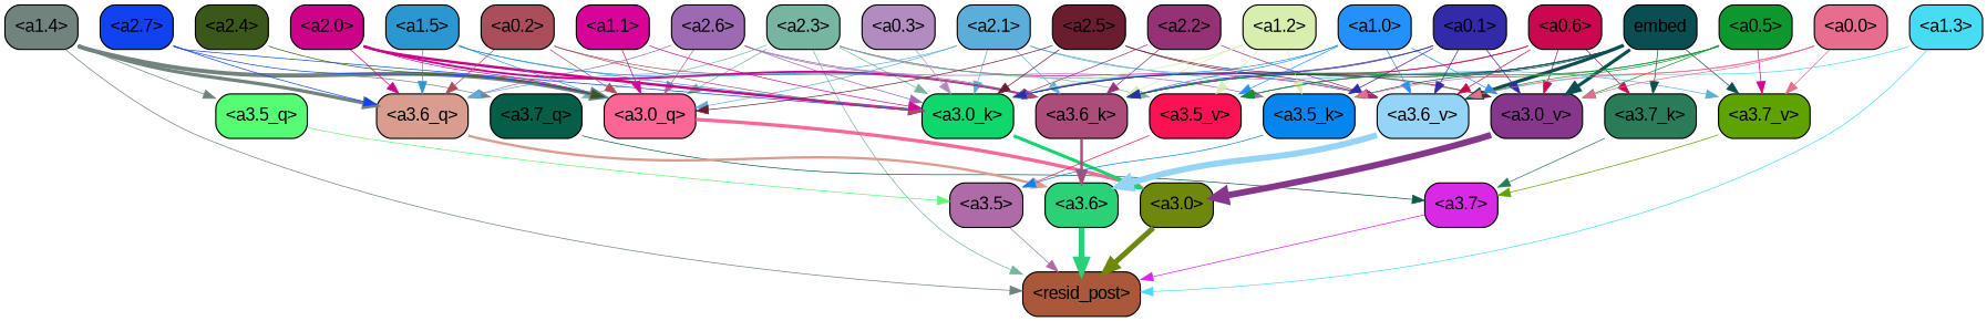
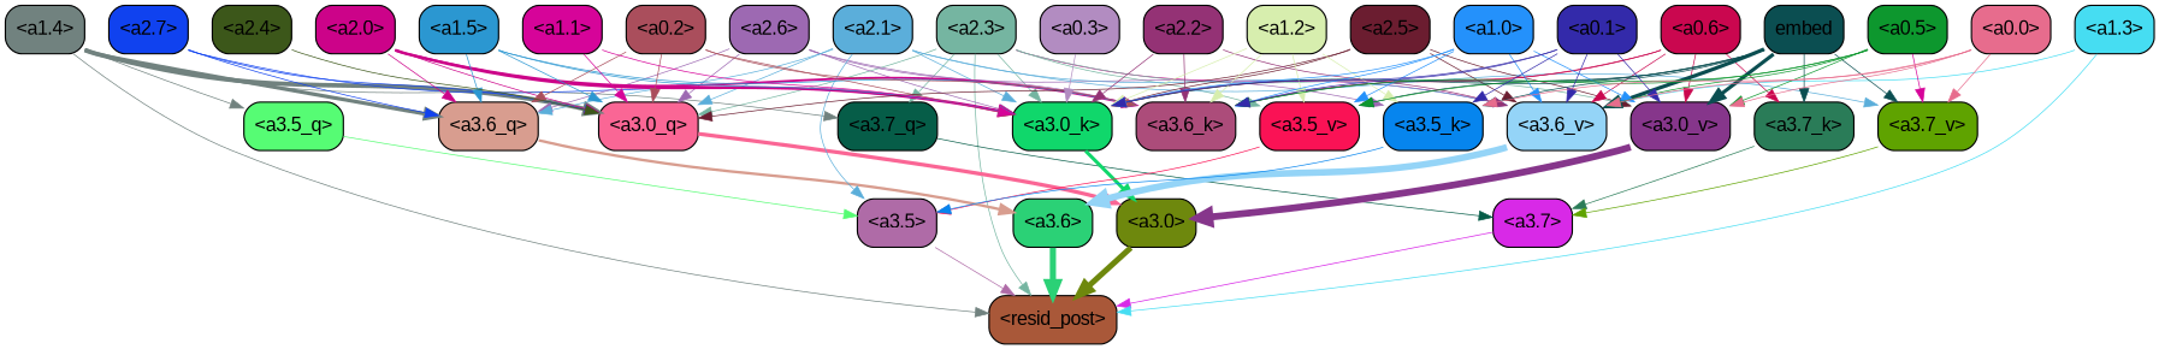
  strict digraph {
    fontname="Liberation Sans"
    splines=true
    node [color=black fontname="Liberation Sans" shape=box style="filled, rounded"]
    edge [color="#0b4e51" fontname="Liberation Sans" penwidth=0.6]
    "<a3.7>" [fillcolor="#d829e7"]
    "<resid_post>" [fillcolor="#a95839"]
    "<a3.6>" [fillcolor="#2bd176"]
    "<a3.5>" [fillcolor="#af6ba7"]
    "<a3.0>" [fillcolor="#6e880d"]
    "<a2.3>" [fillcolor="#75b5a1"]
    "<a3.7_q>" [fillcolor="#065d48"]
    "<a3.0_q>" [fillcolor="#fa6695"]
    "<a3.0_k>" [fillcolor="#10d76b"]
    "<a3.6_v>" [fillcolor="#94d4f7"]
    "<a3.5_v>" [fillcolor="#fa1255"]
    "<a3.0_v>" [fillcolor="#86368b"]
    "<a3.6_q>" [fillcolor="#d89d8f"]
    "<a1.4>" [fillcolor="#71827f"]
    "<a3.5_q>" [fillcolor="#56fc74"]
    "<a1.3>" [fillcolor="#46ddf2"]
    "<a3.7_k>" [fillcolor="#2a7c58"]
    "<a3.6_k>" [fillcolor="#ac4c7a"]
    "<a3.5_k>" [fillcolor="#0685ee"]
    "<a3.7_v>" [fillcolor="#5fa300"]
    "<a2.7>" [fillcolor="#1042ef"]
    "<a2.6>" [fillcolor="#9d69b2"]
    "<a2.1>" [fillcolor="#5baeda"]
    "<a2.0>" [fillcolor="#cc0389"]
    "<a1.5>" [fillcolor="#2b97d1"]
    "<a0.2>" [fillcolor="#aa4e5c"]
    "<a2.5>" [fillcolor="#6b1d30"]
    "<a2.4>" [fillcolor="#3c571a"]
    "<a1.1>" [fillcolor="#d60499"]
    "<a0.6>" [fillcolor="#ca074f"]
    embed [fillcolor="#0b4e51"]
    "<a2.2>" [fillcolor="#943275"]
    "<a1.2>" [fillcolor="#d7eeae"]
    "<a1.0>" [fillcolor="#2491fb"]
    "<a0.5>" [fillcolor="#0d972e"]
    "<a0.1>" [fillcolor="#332aaa"]
    "<a0.0>" [fillcolor="#e76c8d"]
    "<a0.3>" [fillcolor="#b28cc1"]
    "<a3.7>" -> "<resid_post>" [color="#d829e7" penwidth=0.6239100098609924]
    "<a3.6>" -> "<resid_post>" [color="#2bd176" penwidth=4.569062113761902]
    "<a3.5>" -> "<resid_post>" [color="#af6ba7"]
    "<a3.0>" -> "<resid_post>" [color="#6e880d" penwidth=4.283544182777405]
    "<a2.3>" -> "<resid_post>" [color="#75b5a1"]
    "<a2.3>" -> "<a3.7_q>" [color="#75b5a1"]
    "<a2.3>" -> "<a3.0_q>" [color="#75b5a1"]
    "<a2.3>" -> "<a3.0_k>" [color="#75b5a1"]
    "<a2.3>" -> "<a3.6_v>" [color="#cc0389"]
    "<a2.3>" -> "<a3.5_v>" [color="#75b5a1"]
    "<a2.3>" -> "<a3.0_v>" [color="#75b5a1"]
    "<a3.7_q>" -> "<a3.7>" [color="#065d48"]
    "<a3.0_q>" -> "<a3.0>" [color="#fa6695" penwidth=2.8635367155075073]
    "<a3.0_k>" -> "<a3.0>" [color="#10d76b" penwidth=2.632905662059784]
    "<a3.6_v>" -> "<a3.6>" [color="#94d4f7" penwidth=4.981305837631226]
    "<a3.5_v>" -> "<a3.5>" [color="#fa1255"]
    "<a3.0_v>" -> "<a3.0>" [color="#86368b" penwidth=5.168330669403076]
    "<a3.6_q>" -> "<a3.6>" [color="#d89d8f" penwidth=2.0347584784030914]
    "<a1.4>" -> "<resid_post>" [color="#71827f"]
    "<a1.4>" -> "<a3.7_q>" [color="#71827f"]
    "<a1.4>" -> "<a3.0_q>" [color="#71827f" penwidth=3.340754985809326]
    "<a1.4>" -> "<a3.6_q>" [color="#71827f" penwidth=2.7934007048606873]
    "<a1.4>" -> "<a3.5_q>" [color="#71827f"]
    "<a3.5_q>" -> "<a3.5>" [color="#56fc74"]
    "<a1.3>" -> "<resid_post>" [color="#46ddf2"]
    "<a1.3>" -> "<a3.6_v>" [color="#46ddf2"]
    "<a3.7_k>" -> "<a3.7>" [color="#2a7c58"]
-   "<a3.6_k>" -> "<a3.6>" [color="#ac4c7a" penwidth=2.1760786175727844]
    "<a3.5_k>" -> "<a3.5>" [color="#0685ee"]
    "<a3.7_v>" -> "<a3.7>" [color="#5fa300"]
    "<a2.7>" -> "<a3.0_q>" [color="#1042ef"]
    "<a2.7>" -> "<a3.0_k>" [color="#1042ef"]
    "<a2.7>" -> "<a3.6_q>" [color="#1042ef"]
    "<a2.6>" -> "<a3.0_q>" [color="#9d69b2"]
    "<a2.6>" -> "<a3.0_k>" [color="#9d69b2"]
    "<a2.6>" -> "<a3.6_q>" [color="#9d69b2"]
    "<a2.6>" -> "<a3.6_k>" [color="#9d69b2"]
    "<a2.6>" -> "<a3.5_k>" [color="#9d69b2"]
    "<a2.1>" -> "<a3.0_q>" [color="#5baeda"]
    "<a2.1>" -> "<a3.0_k>" [color="#5baeda"]
    "<a2.1>" -> "<a3.6_v>" [color="#5baeda"]
    "<a2.1>" -> "<a3.6_q>" [color="#5baeda"]
-   "<a2.1>" -> "<a3.6_k>" [color="#5baeda"]
+   "<a2.1>" -> "<a3.5>" [color="#5baeda"]
    "<a2.1>" -> "<a3.7_v>" [color="#5baeda"]
    "<a2.0>" -> "<a3.0_q>" [color="#cc0389"]
    "<a2.0>" -> "<a3.0_k>" [color="#cc0389" penwidth=2.161143198609352]
    "<a2.0>" -> "<a3.6_q>" [color="#cc0389"]
    "<a2.0>" -> "<a3.6_k>" [color="#cc0389" penwidth=1.6382827460765839]
    "<a1.5>" -> "<a3.0_q>" [color="#2b97d1"]
    "<a1.5>" -> "<a3.0_k>" [color="#2b97d1"]
    "<a1.5>" -> "<a3.6_q>" [color="#2b97d1"]
    "<a1.5>" -> "<a3.6_k>" [color="#2b97d1"]
    "<a0.2>" -> "<a3.0_q>" [color="#aa4e5c"]
    "<a0.2>" -> "<a3.0_k>" [color="#aa4e5c"]
    "<a0.2>" -> "<a3.6_q>" [color="#aa4e5c"]
    "<a0.2>" -> "<a3.6_k>" [color="#aa4e5c"]
    "<a2.5>" -> "<a3.0_q>" [color="#6b1d30"]
    "<a2.5>" -> "<a3.0_k>" [color="#6b1d30"]
    "<a2.5>" -> "<a3.6_v>" [color="#6b1d30"]
    "<a2.5>" -> "<a3.0_v>" [color="#6b1d30"]
    "<a2.4>" -> "<a3.0_q>" [color="#3c571a"]
    "<a1.1>" -> "<a3.0_q>" [color="#d60499"]
    "<a1.1>" -> "<a3.0_k>" [color="#d60499"]
    "<a0.6>" -> "<a3.0_k>" [color="#ca074f"]
    "<a0.6>" -> "<a3.6_v>" [color="#ca074f"]
    "<a0.6>" -> "<a3.0_v>" [color="#ca074f"]
    "<a0.6>" -> "<a3.7_k>" [color="#ca074f"]
    "<a0.6>" -> "<a3.6_k>" [color="#ca074f"]
    embed -> "<a3.0_k>"
    embed -> "<a3.6_v>" [penwidth=2.7825746536254883]
    embed -> "<a3.5_v>"
    embed -> "<a3.0_v>" [penwidth=2.6950180530548096]
    embed -> "<a3.7_k>"
    embed -> "<a3.6_k>"
    embed -> "<a3.5_k>"
    embed -> "<a3.7_v>"
    "<a2.2>" -> "<a3.0_k>" [color="#943275"]
    "<a2.2>" -> "<a3.6_v>" [color="#943275"]
    "<a2.2>" -> "<a3.6_k>" [color="#943275"]
    "<a1.2>" -> "<a3.0_k>" [color="#d7eeae"]
    "<a1.2>" -> "<a3.5_v>" [color="#d7eeae"]
    "<a1.2>" -> "<a3.6_k>" [color="#d7eeae"]
    "<a1.2>" -> "<a3.5_k>" [color="#d7eeae"]
    "<a1.0>" -> "<a3.0_k>" [color="#2491fb"]
    "<a1.0>" -> "<a3.6_v>" [color="#2491fb"]
    "<a1.0>" -> "<a3.5_v>" [color="#2491fb"]
    "<a1.0>" -> "<a3.0_v>" [color="#2491fb"]
    "<a1.0>" -> "<a3.6_k>" [color="#2491fb"]
    "<a0.5>" -> "<a3.6_v>" [color="#0d972e"]
    "<a0.5>" -> "<a3.5_v>" [color="#0d972e"]
    "<a0.5>" -> "<a3.0_v>" [color="#0d972e"]
    "<a0.5>" -> "<a3.6_k>" [color="#0d972e"]
    "<a0.5>" -> "<a3.7_v>" [color="#d60499"]
    "<a0.1>" -> "<a3.0_k>" [color="#332aaa"]
    "<a0.1>" -> "<a3.6_v>" [color="#332aaa"]
    "<a0.1>" -> "<a3.0_v>" [color="#332aaa"]
    "<a0.1>" -> "<a3.6_k>" [color="#332aaa"]
    "<a0.1>" -> "<a3.5_k>" [color="#332aaa"]
    "<a0.0>" -> "<a3.6_v>" [color="#e76c8d"]
    "<a0.0>" -> "<a3.0_v>" [color="#e76c8d"]
    "<a0.0>" -> "<a3.5_k>" [color="#e76c8d"]
    "<a0.0>" -> "<a3.7_v>" [color="#e76c8d"]
    "<a0.3>" -> "<a3.0_k>" [color="#b28cc1"]
  }
